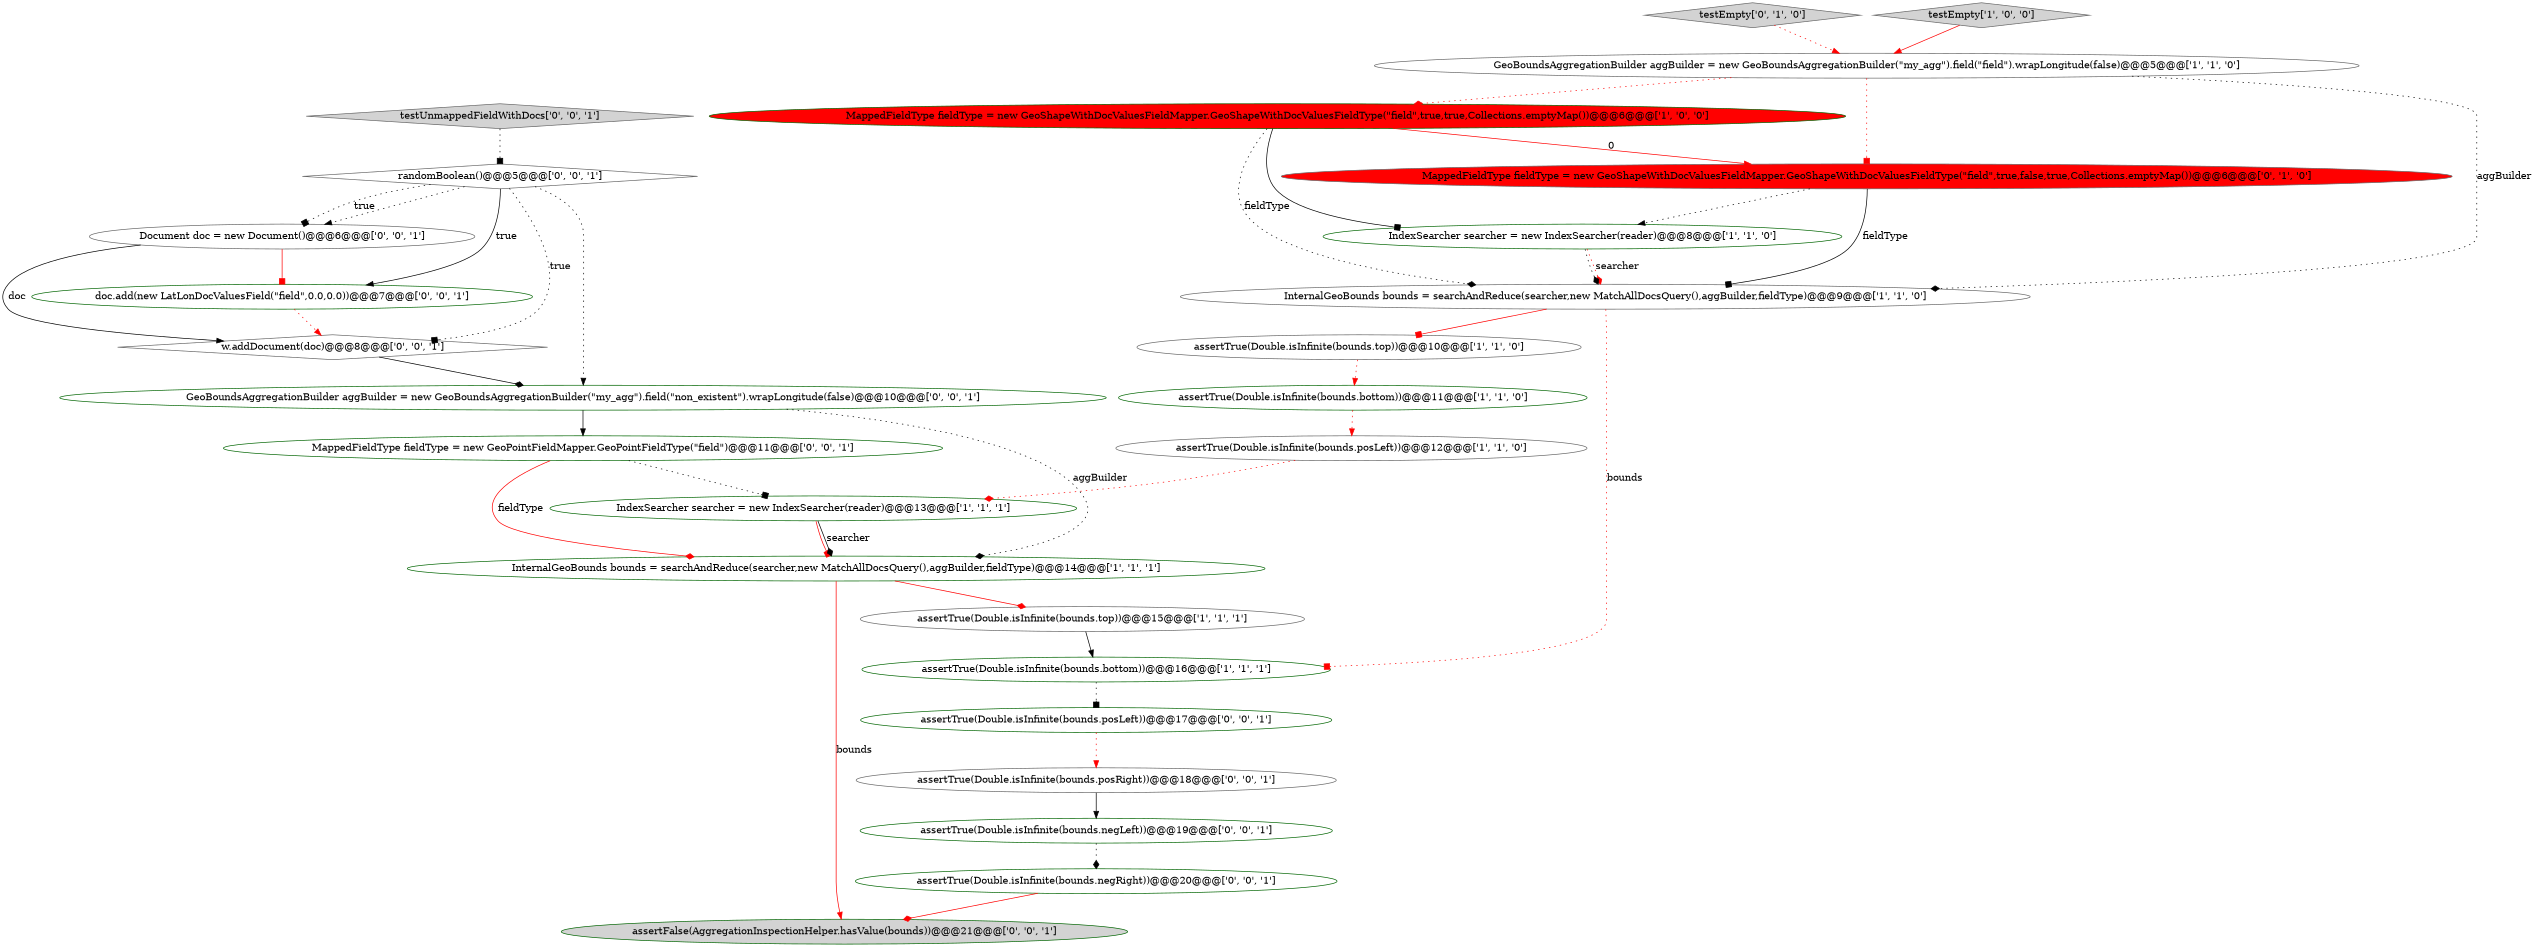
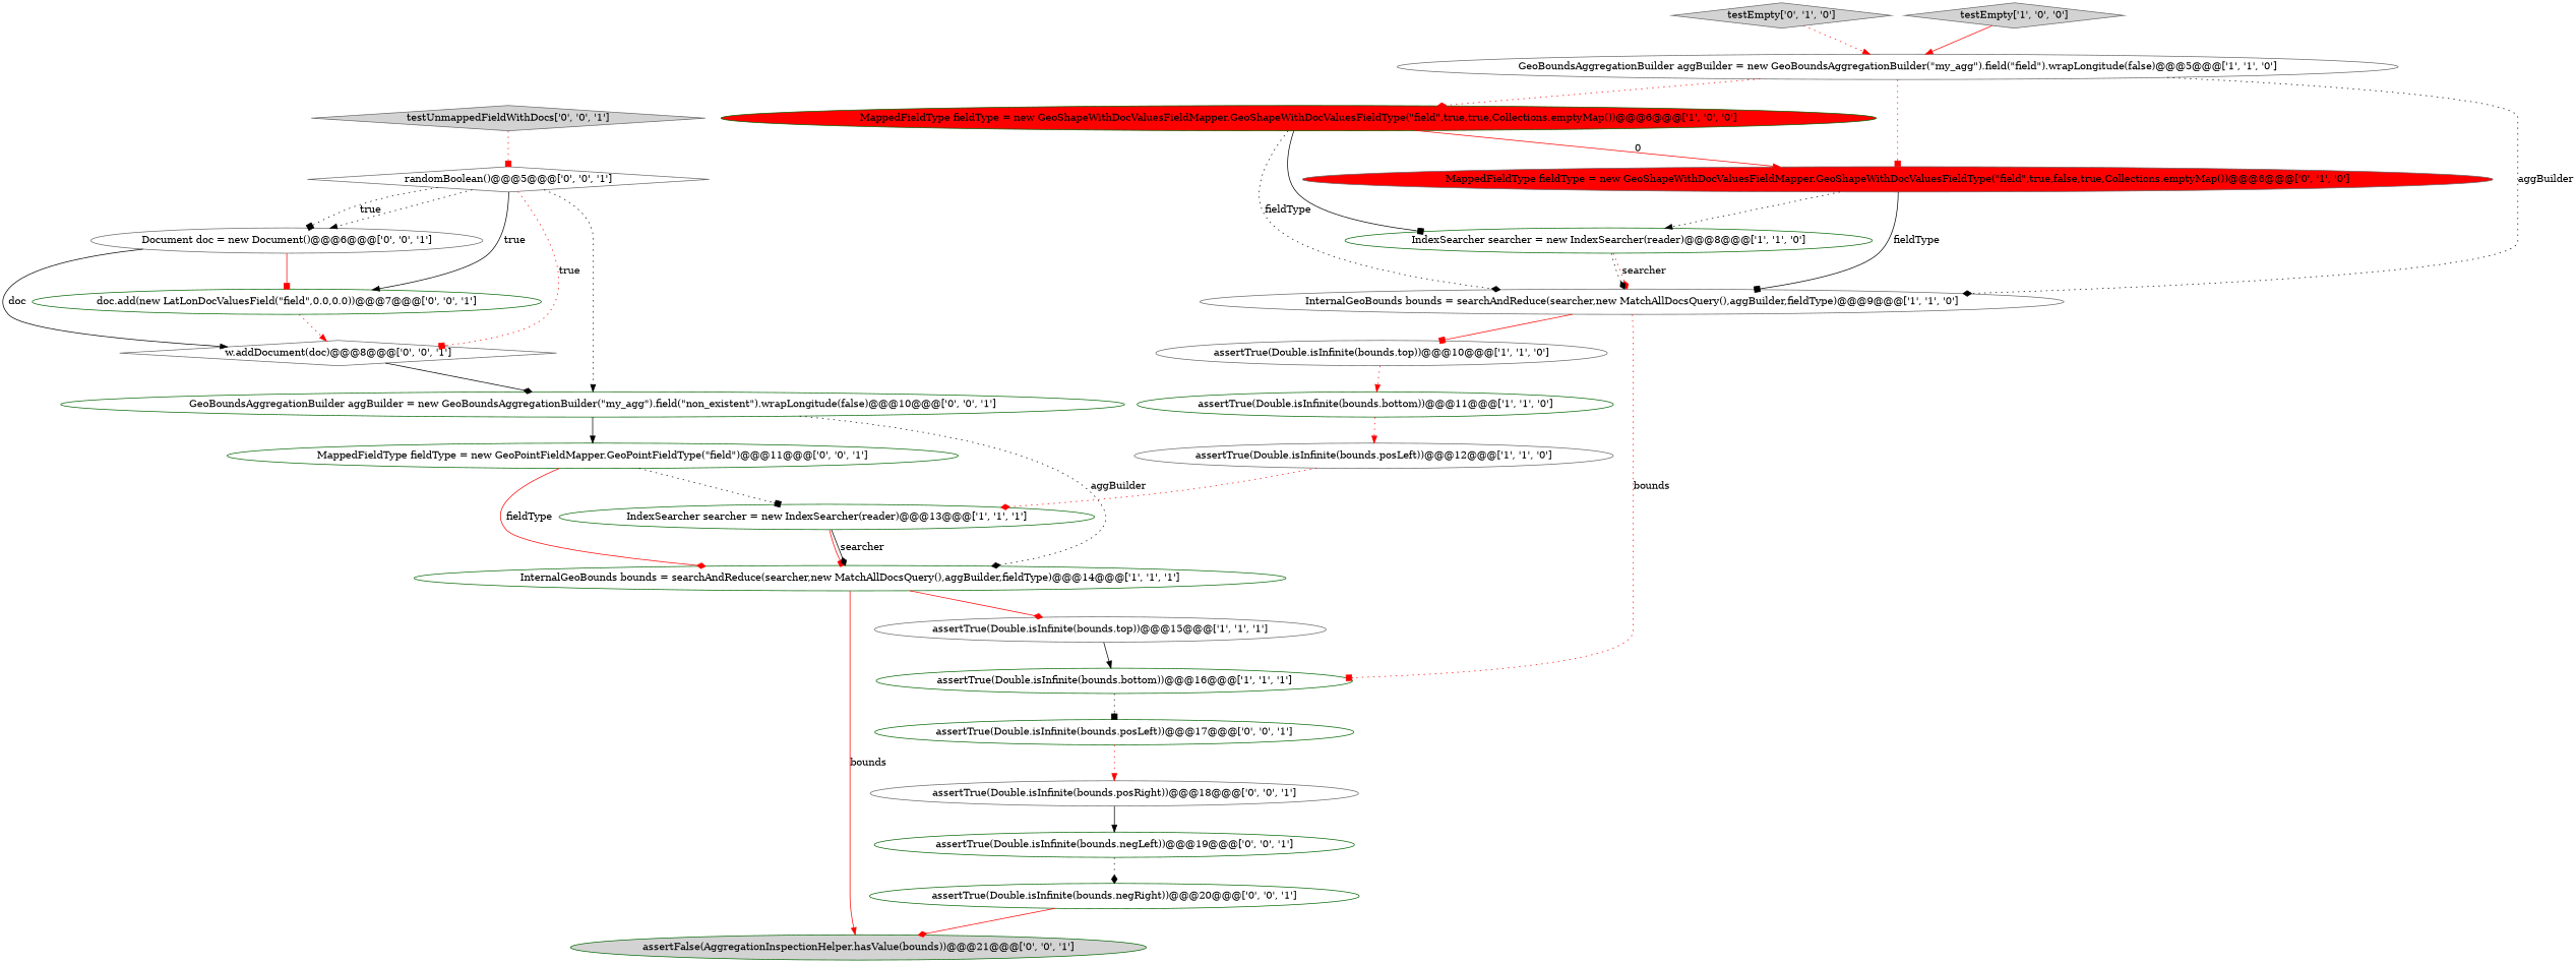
  digraph {
    node [color=gray40 fillcolor=white shape=ellipse style=filled]
    edge [arrowhead=normal color=black style=dotted]
    n1 [fillcolor=lightgray label="testEmpty['0', '1', '0']" shape=diamond]
    n2 [label="GeoBoundsAggregationBuilder aggBuilder = new GeoBoundsAggregationBuilder(\"my_agg\").field(\"field\").wrapLongitude(false)@@@5@@@['1', '1', '0']"]
    n3 [color=darkgreen fillcolor=red label="MappedFieldType fieldType = new GeoShapeWithDocValuesFieldMapper.GeoShapeWithDocValuesFieldType(\"field\",true,true,Collections.emptyMap())@@@6@@@['1', '0', '0']"]
    n4 [label="InternalGeoBounds bounds = searchAndReduce(searcher,new MatchAllDocsQuery(),aggBuilder,fieldType)@@@9@@@['1', '1', '0']"]
    n5 [fillcolor=red label="MappedFieldType fieldType = new GeoShapeWithDocValuesFieldMapper.GeoShapeWithDocValuesFieldType(\"field\",true,false,true,Collections.emptyMap())@@@6@@@['0', '1', '0']"]
    n6 [color=darkgreen label="assertTrue(Double.isInfinite(bounds.posLeft))@@@17@@@['0', '0', '1']"]
    n7 [label="assertTrue(Double.isInfinite(bounds.posRight))@@@18@@@['0', '0', '1']"]
    n8 [color=darkgreen label="assertTrue(Double.isInfinite(bounds.negLeft))@@@19@@@['0', '0', '1']"]
    n9 [color=darkgreen label="IndexSearcher searcher = new IndexSearcher(reader)@@@8@@@['1', '1', '0']"]
    n10 [color=darkgreen label="assertTrue(Double.isInfinite(bounds.bottom))@@@16@@@['1', '1', '1']"]
    n11 [label="assertTrue(Double.isInfinite(bounds.top))@@@10@@@['1', '1', '0']"]
    n12 [label="assertTrue(Double.isInfinite(bounds.top))@@@15@@@['1', '1', '1']"]
    n13 [color=darkgreen label="assertTrue(Double.isInfinite(bounds.bottom))@@@11@@@['1', '1', '0']"]
    n14 [label="assertTrue(Double.isInfinite(bounds.posLeft))@@@12@@@['1', '1', '0']"]
    n15 [color=darkgreen label="assertTrue(Double.isInfinite(bounds.negRight))@@@20@@@['0', '0', '1']"]
    n16 [color=darkgreen fillcolor=lightgray label="assertFalse(AggregationInspectionHelper.hasValue(bounds))@@@21@@@['0', '0', '1']"]
    n17 [color=darkgreen label="MappedFieldType fieldType = new GeoPointFieldMapper.GeoPointFieldType(\"field\")@@@11@@@['0', '0', '1']"]
    n18 [color=darkgreen label="IndexSearcher searcher = new IndexSearcher(reader)@@@13@@@['1', '1', '1']"]
    n19 [color=darkgreen label="InternalGeoBounds bounds = searchAndReduce(searcher,new MatchAllDocsQuery(),aggBuilder,fieldType)@@@14@@@['1', '1', '1']"]
    n20 [label="w.addDocument(doc)@@@8@@@['0', '0', '1']" shape=diamond]
    n21 [color=darkgreen label="GeoBoundsAggregationBuilder aggBuilder = new GeoBoundsAggregationBuilder(\"my_agg\").field(\"non_existent\").wrapLongitude(false)@@@10@@@['0', '0', '1']"]
    n22 [color=darkgreen label="doc.add(new LatLonDocValuesField(\"field\",0.0,0.0))@@@7@@@['0', '0', '1']"]
    n23 [label="Document doc = new Document()@@@6@@@['0', '0', '1']"]
    n24 [fillcolor=lightgray label="testUnmappedFieldWithDocs['0', '0', '1']" shape=diamond]
    n25 [label="randomBoolean()@@@5@@@['0', '0', '1']" shape=diamond]
    n26 [fillcolor=lightgray label="testEmpty['1', '0', '0']" shape=diamond]
    n1 -> n2 [color=red]
    n2 -> n3 [arrowhead=diamond color=red]
    n2 -> n4 [arrowhead=diamond label=aggBuilder]
    n2 -> n5 [arrowhead=box color=red]
    n3 -> n4 [arrowhead=diamond label=fieldType]
    n3 -> n5 [color=red label=0 style=solid]
    n3 -> n9 [arrowhead=box style=solid]
    n4 -> n10 [arrowhead=box color=red label=bounds]
    n4 -> n11 [arrowhead=box color=red style=solid]
    n5 -> n4 [arrowhead=box label=fieldType style=solid]
    n5 -> n9
    n6 -> n7 [color=red]
    n7 -> n8 [style=solid]
    n8 -> n15 [arrowhead=diamond]
    n9 -> n4 [arrowhead=diamond color=red label=searcher]
    n9 -> n4 [arrowhead=diamond]
    n10 -> n6 [arrowhead=box]
    n11 -> n13 [color=red]
    n12 -> n10 [style=solid]
    n13 -> n14 [color=red]
    n14 -> n18 [arrowhead=diamond color=red]
    n15 -> n16 [arrowhead=diamond color=red style=solid]
    n17 -> n18 [arrowhead=box]
    n17 -> n19 [arrowhead=diamond color=red label=fieldType style=solid]
    n18 -> n19 [arrowhead=box color=red style=solid]
    n18 -> n19 [arrowhead=diamond label=searcher style=solid]
    n19 -> n12 [arrowhead=diamond color=red style=solid]
    n19 -> n16 [color=red label=bounds style=solid]
    n20 -> n21 [arrowhead=diamond style=solid]
    n21 -> n17 [style=solid]
    n21 -> n19 [arrowhead=diamond label=aggBuilder]
    n22 -> n20 [color=red]
    n23 -> n20 [label=doc style=solid]
    n23 -> n22 [arrowhead=box color=red style=solid]
-   n24 -> n25 [arrowhead=box]
-   n25 -> n20 [arrowhead=box label=true]
+   n24 -> n25 [arrowhead=box color=red]
+   n25 -> n20 [arrowhead=box color=red label=true]
    n25 -> n21
    n25 -> n22 [label=true style=solid]
    n25 -> n23
    n25 -> n23 [arrowhead=box label=true]
    n26 -> n2 [color=red style=solid]
  }
